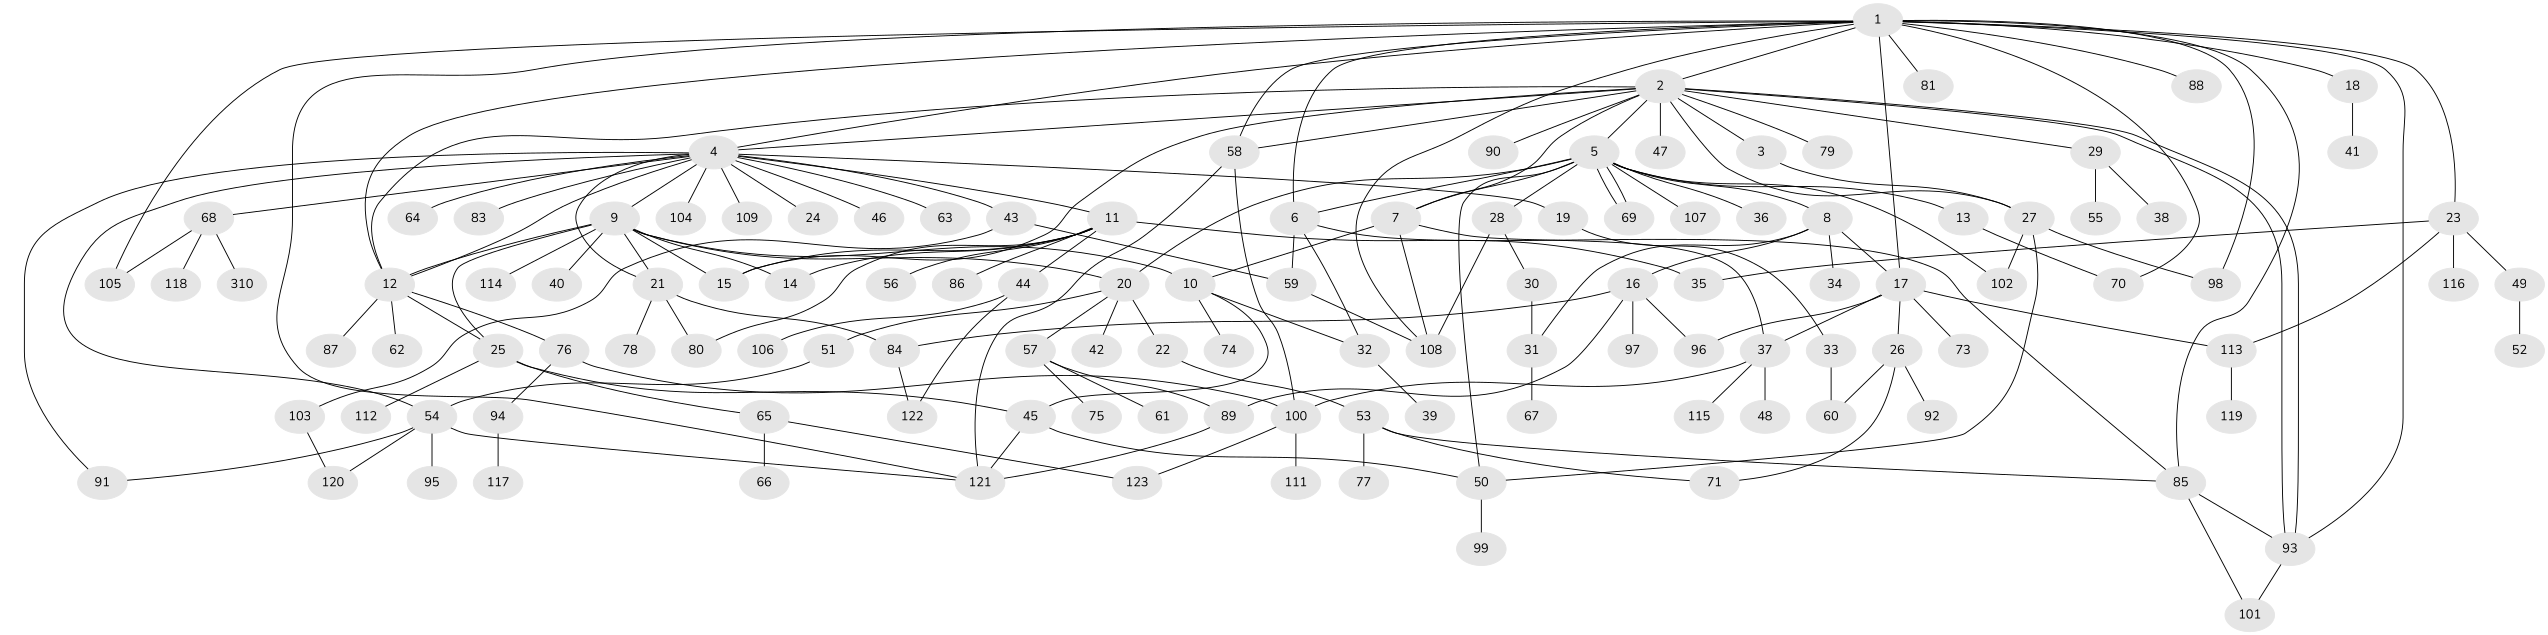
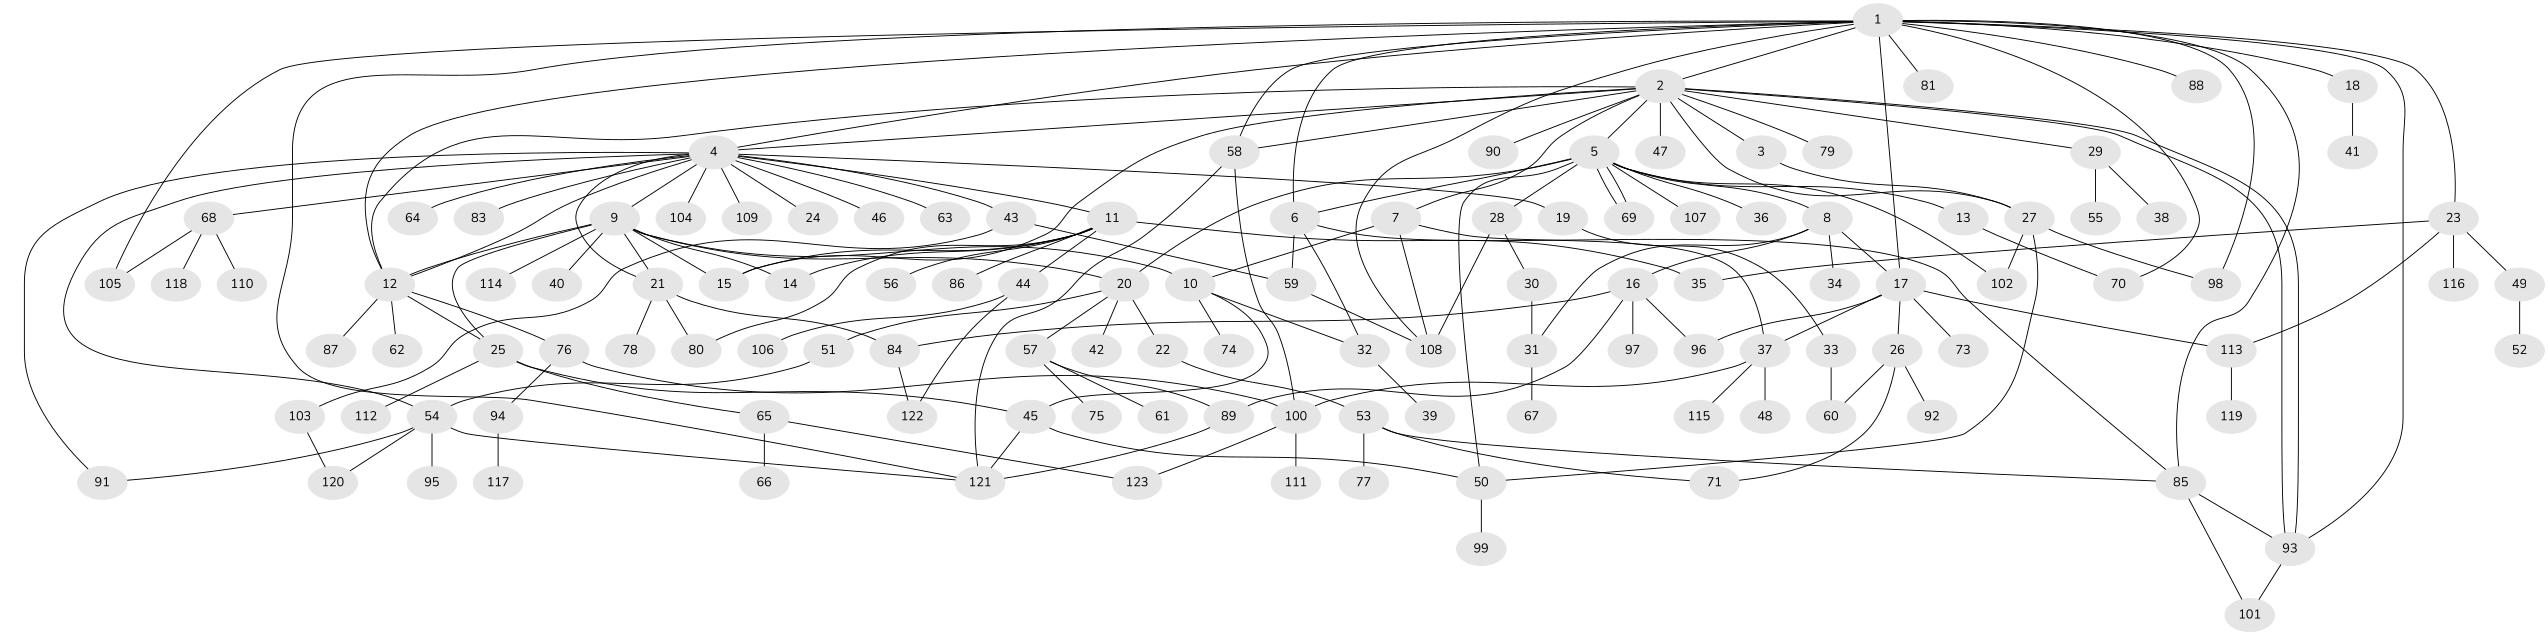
  graph {
    fontname=Nunito
    node [color=gray90 fontname=Nunito style=filled]
    edge [fontname=Nunito]
    1
    2
    4
    6
    12
    17
    18
    23
    58
    70
    81
    85
    88
    93
    98
    105
    108
    121
    3
    5
    7
    15
    27
    29
    47
    79
    90
    9
    11
    19
    21
    24
    43
    46
    54
    63
    64
    68
    83
    91
    104
    109
    32
    59
    25
    62
    76
    87
    37
    96
    26
    73
    113
    41
    35
    49
    116
    100
    101
    8
    13
    20
    28
    36
    50
    69
    102
    107
    10
    38
    55
    14
    40
    114
    44
    56
    80
    86
    33
    84
    78
    103
    95
    120
-   110 [label=310]
+   110
    118
    16
    31
    34
    22
    42
    51
    57
    30
    99
    39
    45
    74
    48
    115
    89
    97
    67
    65
    112
    106
    122
    94
    60
    71
    92
    119
    53
    61
    75
    77
    52
    66
    123
    111
    117
    1 -- 2
    1 -- 4
    1 -- 6
    1 -- 12
    1 -- 17
    1 -- 18
    1 -- 23
    1 -- 58
    1 -- 70
    1 -- 81
    1 -- 85
    1 -- 88
    1 -- 93
    1 -- 98
    1 -- 105
    1 -- 108
    1 -- 121
    2 -- 4
    2 -- 12
    2 -- 58
    2 -- 93
    2 -- 93
    2 -- 3
    2 -- 5
    2 -- 7
    2 -- 15
    2 -- 27
    2 -- 29
    2 -- 47
    2 -- 79
    2 -- 90
    4 -- 12
    4 -- 9
    4 -- 11
    4 -- 19
    4 -- 21
    4 -- 24
    4 -- 43
    4 -- 46
    4 -- 54
    4 -- 63
    4 -- 64
    4 -- 68
    4 -- 83
    4 -- 91
    4 -- 104
    4 -- 109
    6 -- 85
    6 -- 32
    6 -- 59
    12 -- 25
    12 -- 62
    12 -- 76
    12 -- 87
    17 -- 37
    17 -- 96
    17 -- 26
    17 -- 73
    17 -- 113
    18 -- 41
    23 -- 113
    23 -- 35
    23 -- 49
    23 -- 116
    58 -- 121
    58 -- 100
    85 -- 93
    85 -- 101
    93 -- 101
    3 -- 27
    5 -- 6
-   5 -- 7
    5 -- 8
    5 -- 13
    5 -- 20
    5 -- 28
    5 -- 36
    5 -- 50
    5 -- 69
    5 -- 69
    5 -- 102
    5 -- 107
    7 -- 108
    7 -- 37
    7 -- 10
    27 -- 98
    27 -- 50
    27 -- 102
    29 -- 38
    29 -- 55
    9 -- 12
    9 -- 15
    9 -- 21
    9 -- 25
    9 -- 20
    9 -- 10
    9 -- 14
    9 -- 40
    9 -- 114
    11 -- 15
    11 -- 35
    11 -- 14
    11 -- 44
    11 -- 56
    11 -- 80
    11 -- 86
    19 -- 33
    21 -- 80
    21 -- 84
    21 -- 78
    43 -- 59
    43 -- 103
    54 -- 121
    54 -- 91
    54 -- 95
    54 -- 120
    68 -- 105
    68 -- 110
    68 -- 118
    32 -- 39
    59 -- 108
    25 -- 45
    25 -- 65
    25 -- 112
    76 -- 100
    76 -- 94
    37 -- 100
    37 -- 48
    37 -- 115
    26 -- 60
    26 -- 71
    26 -- 92
    113 -- 119
    49 -- 52
    100 -- 123
    100 -- 111
    8 -- 17
    8 -- 16
    8 -- 31
    8 -- 34
    13 -- 70
    20 -- 22
    20 -- 42
    20 -- 51
    20 -- 57
    28 -- 108
    28 -- 30
    50 -- 99
    10 -- 32
    10 -- 45
    10 -- 74
    44 -- 106
    44 -- 122
    33 -- 60
    84 -- 122
    103 -- 120
    16 -- 96
    16 -- 84
    16 -- 89
    16 -- 97
    31 -- 67
    22 -- 53
    51 -- 54
    57 -- 89
    57 -- 61
    57 -- 75
    30 -- 31
    45 -- 121
    45 -- 50
    89 -- 121
    65 -- 66
    65 -- 123
    94 -- 117
    53 -- 85
    53 -- 71
    53 -- 77
  }
